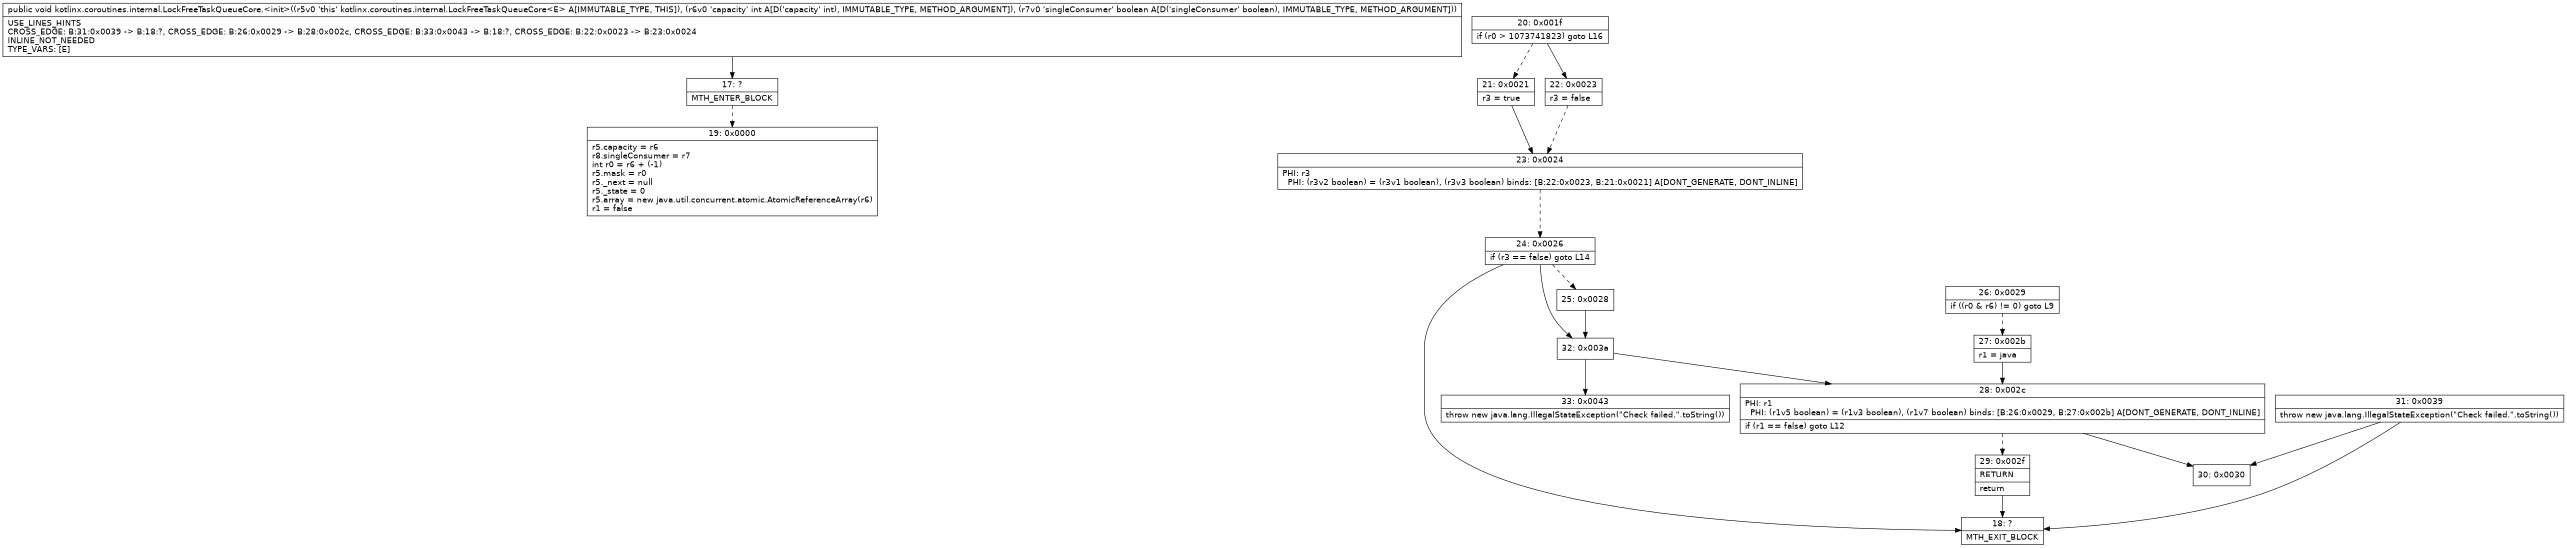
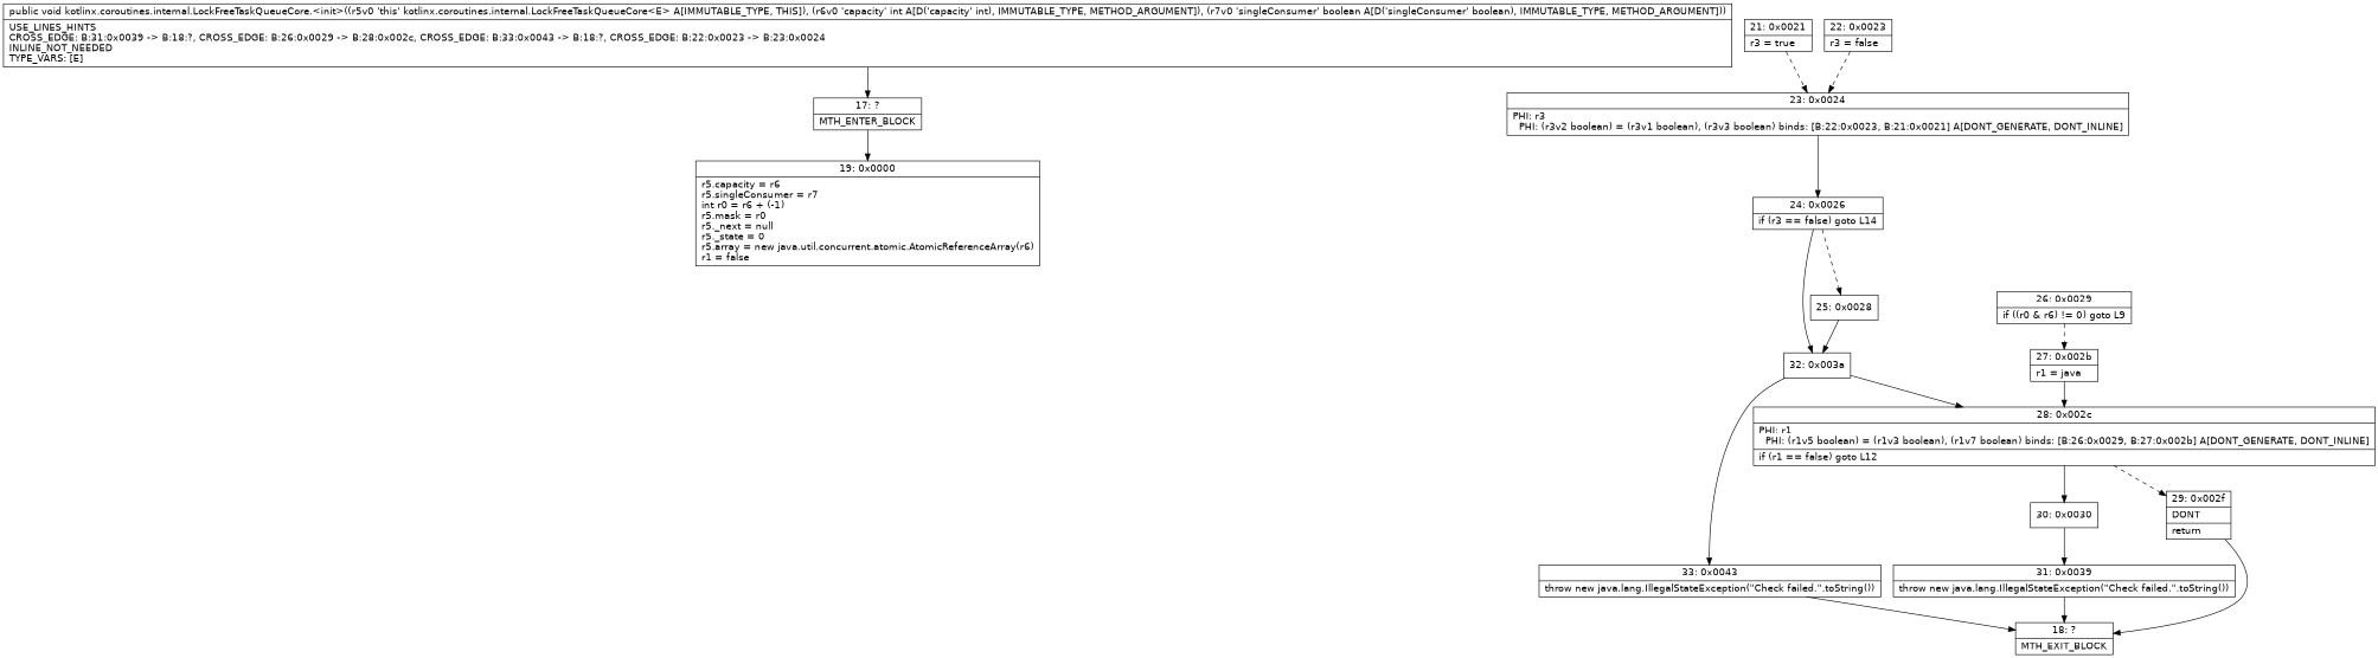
  digraph {
    fontname="DejaVu Sans"
    node [fontname="DejaVu Sans" shape=record]
    edge [fontname="DejaVu Sans"]
    n1 [label="{17\:\ ?|MTH_ENTER_BLOCK\l}"]
-   n2 [label="{19\:\ 0x0000|r5.capacity = r6\lr8.singleConsumer = r7\lint r0 = r6 + (\-1)\lr5.mask = r0\lr5._next = null\lr5._state = 0\lr5.array = new java.util.concurrent.atomic.AtomicReferenceArray(r6)\lr1 = false\l}"]
-   n3 [label="{20\:\ 0x001f|if (r0 \> 1073741823) goto L16\l}"]
+   n2 [label="{19\:\ 0x0000|r5.capacity = r6\lr5.singleConsumer = r7\lint r0 = r6 + (\-1)\lr5.mask = r0\lr5._next = null\lr5._state = 0\lr5.array = new java.util.concurrent.atomic.AtomicReferenceArray(r6)\lr1 = false\l}"]
    n4 [label="{21\:\ 0x0021|r3 = true\l}"]
    n5 [label="{22\:\ 0x0023|r3 = false\l}"]
    n6 [label="{23\:\ 0x0024|PHI: r3 \l  PHI: (r3v2 boolean) = (r3v1 boolean), (r3v3 boolean) binds: [B:22:0x0023, B:21:0x0021] A[DONT_GENERATE, DONT_INLINE]\l}"]
    n7 [label="{24\:\ 0x0026|if (r3 == false) goto L14\l}"]
    n8 [label="{25\:\ 0x0028}"]
    n9 [label="{32\:\ 0x003a}"]
    n10 [label="{28\:\ 0x002c|PHI: r1 \l  PHI: (r1v5 boolean) = (r1v3 boolean), (r1v7 boolean) binds: [B:26:0x0029, B:27:0x002b] A[DONT_GENERATE, DONT_INLINE]\l|if (r1 == false) goto L12\l}"]
    n11 [label="{33\:\ 0x0043|throw new java.lang.IllegalStateException(\"Check failed.\".toString())\l}"]
    n12 [label="{26\:\ 0x0029|if ((r0 & r6) != 0) goto L9\l}"]
    n13 [label="{27\:\ 0x002b|r1 = java\l}"]
-   n14 [label="{29\:\ 0x002f|RETURN\l|return\l}"]
+   n14 [label="{29\:\ 0x002f|DONT\l|return\l}"]
    n15 [label="{30\:\ 0x0030}"]
    n16 [label="{18\:\ ?|MTH_EXIT_BLOCK\l}"]
    n17 [label="{31\:\ 0x0039|throw new java.lang.IllegalStateException(\"Check failed.\".toString())\l}"]
    n18 [label="{public void kotlinx.coroutines.internal.LockFreeTaskQueueCore.\<init\>((r5v0 'this' kotlinx.coroutines.internal.LockFreeTaskQueueCore\<E\> A[IMMUTABLE_TYPE, THIS]), (r6v0 'capacity' int A[D('capacity' int), IMMUTABLE_TYPE, METHOD_ARGUMENT]), (r7v0 'singleConsumer' boolean A[D('singleConsumer' boolean), IMMUTABLE_TYPE, METHOD_ARGUMENT]))  | USE_LINES_HINTS\lCROSS_EDGE: B:31:0x0039 \-\> B:18:?, CROSS_EDGE: B:26:0x0029 \-\> B:28:0x002c, CROSS_EDGE: B:33:0x0043 \-\> B:18:?, CROSS_EDGE: B:22:0x0023 \-\> B:23:0x0024\lINLINE_NOT_NEEDED\lTYPE_VARS: [E]\l}"]
-   n1 -> n2 [style=dashed]
-   n3 -> n4 [style=dashed]
-   n3 -> n5
-   n4 -> n6
+   n1 -> n2
+   n4 -> n6 [style=dashed]
    n5 -> n6 [style=dashed]
-   n6 -> n7 [style=dashed]
+   n6 -> n7
    n7 -> n8 [style=dashed]
    n7 -> n9
    n8 -> n9
    n9 -> n10
    n9 -> n11
    n10 -> n14 [style=dashed]
    n10 -> n15
-   n7 -> n16
+   n11 -> n16
    n12 -> n13 [style=dashed]
    n13 -> n10
    n14 -> n16
-   n17 -> n15
+   n15 -> n17
    n17 -> n16
    n18 -> n1
  }
